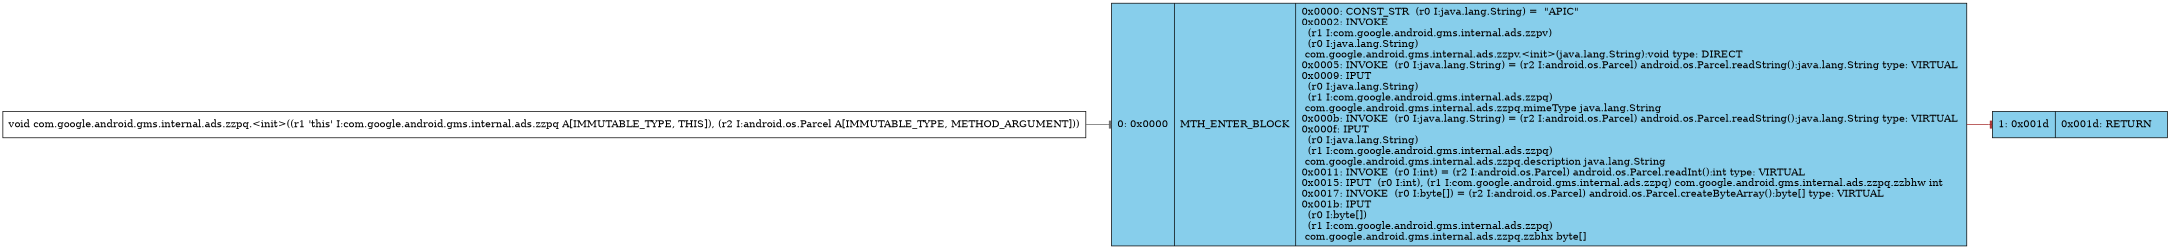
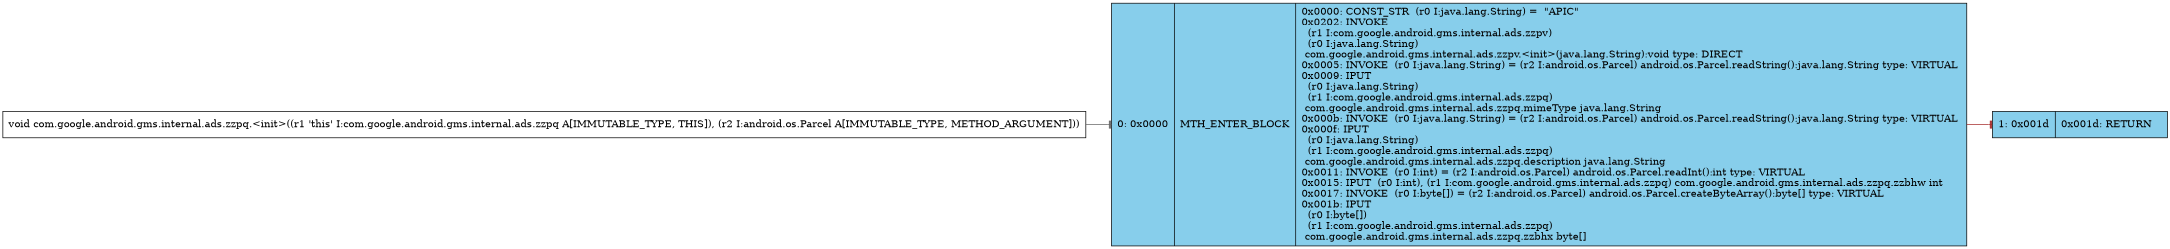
  digraph {
    rankdir=LR
    node [shape=record style=filled fillcolor=skyblue]
    edge [arrowhead=tee]
-   n1 [label="{0\:\ 0x0000|MTH_ENTER_BLOCK\l|0x0000: CONST_STR  (r0 I:java.lang.String) =  \"APIC\" \l0x0002: INVOKE  \l  (r1 I:com.google.android.gms.internal.ads.zzpv)\l  (r0 I:java.lang.String)\l com.google.android.gms.internal.ads.zzpv.\<init\>(java.lang.String):void type: DIRECT \l0x0005: INVOKE  (r0 I:java.lang.String) = (r2 I:android.os.Parcel) android.os.Parcel.readString():java.lang.String type: VIRTUAL \l0x0009: IPUT  \l  (r0 I:java.lang.String)\l  (r1 I:com.google.android.gms.internal.ads.zzpq)\l com.google.android.gms.internal.ads.zzpq.mimeType java.lang.String \l0x000b: INVOKE  (r0 I:java.lang.String) = (r2 I:android.os.Parcel) android.os.Parcel.readString():java.lang.String type: VIRTUAL \l0x000f: IPUT  \l  (r0 I:java.lang.String)\l  (r1 I:com.google.android.gms.internal.ads.zzpq)\l com.google.android.gms.internal.ads.zzpq.description java.lang.String \l0x0011: INVOKE  (r0 I:int) = (r2 I:android.os.Parcel) android.os.Parcel.readInt():int type: VIRTUAL \l0x0015: IPUT  (r0 I:int), (r1 I:com.google.android.gms.internal.ads.zzpq) com.google.android.gms.internal.ads.zzpq.zzbhw int \l0x0017: INVOKE  (r0 I:byte[]) = (r2 I:android.os.Parcel) android.os.Parcel.createByteArray():byte[] type: VIRTUAL \l0x001b: IPUT  \l  (r0 I:byte[])\l  (r1 I:com.google.android.gms.internal.ads.zzpq)\l com.google.android.gms.internal.ads.zzpq.zzbhx byte[] \l}"]
+   n1 [label="{0\:\ 0x0000|MTH_ENTER_BLOCK\l|0x0000: CONST_STR  (r0 I:java.lang.String) =  \"APIC\" \l0x0202: INVOKE  \l  (r1 I:com.google.android.gms.internal.ads.zzpv)\l  (r0 I:java.lang.String)\l com.google.android.gms.internal.ads.zzpv.\<init\>(java.lang.String):void type: DIRECT \l0x0005: INVOKE  (r0 I:java.lang.String) = (r2 I:android.os.Parcel) android.os.Parcel.readString():java.lang.String type: VIRTUAL \l0x0009: IPUT  \l  (r0 I:java.lang.String)\l  (r1 I:com.google.android.gms.internal.ads.zzpq)\l com.google.android.gms.internal.ads.zzpq.mimeType java.lang.String \l0x000b: INVOKE  (r0 I:java.lang.String) = (r2 I:android.os.Parcel) android.os.Parcel.readString():java.lang.String type: VIRTUAL \l0x000f: IPUT  \l  (r0 I:java.lang.String)\l  (r1 I:com.google.android.gms.internal.ads.zzpq)\l com.google.android.gms.internal.ads.zzpq.description java.lang.String \l0x0011: INVOKE  (r0 I:int) = (r2 I:android.os.Parcel) android.os.Parcel.readInt():int type: VIRTUAL \l0x0015: IPUT  (r0 I:int), (r1 I:com.google.android.gms.internal.ads.zzpq) com.google.android.gms.internal.ads.zzpq.zzbhw int \l0x0017: INVOKE  (r0 I:byte[]) = (r2 I:android.os.Parcel) android.os.Parcel.createByteArray():byte[] type: VIRTUAL \l0x001b: IPUT  \l  (r0 I:byte[])\l  (r1 I:com.google.android.gms.internal.ads.zzpq)\l com.google.android.gms.internal.ads.zzpq.zzbhx byte[] \l}"]
    n2 [label="{1\:\ 0x001d|0x001d: RETURN   \l}"]
    n3 [label="{void com.google.android.gms.internal.ads.zzpq.\<init\>((r1 'this' I:com.google.android.gms.internal.ads.zzpq A[IMMUTABLE_TYPE, THIS]), (r2 I:android.os.Parcel A[IMMUTABLE_TYPE, METHOD_ARGUMENT])) }" fillcolor=white]
    n1 -> n2 [color=brown]
    n3 -> n1 [color=gray40]
  }
